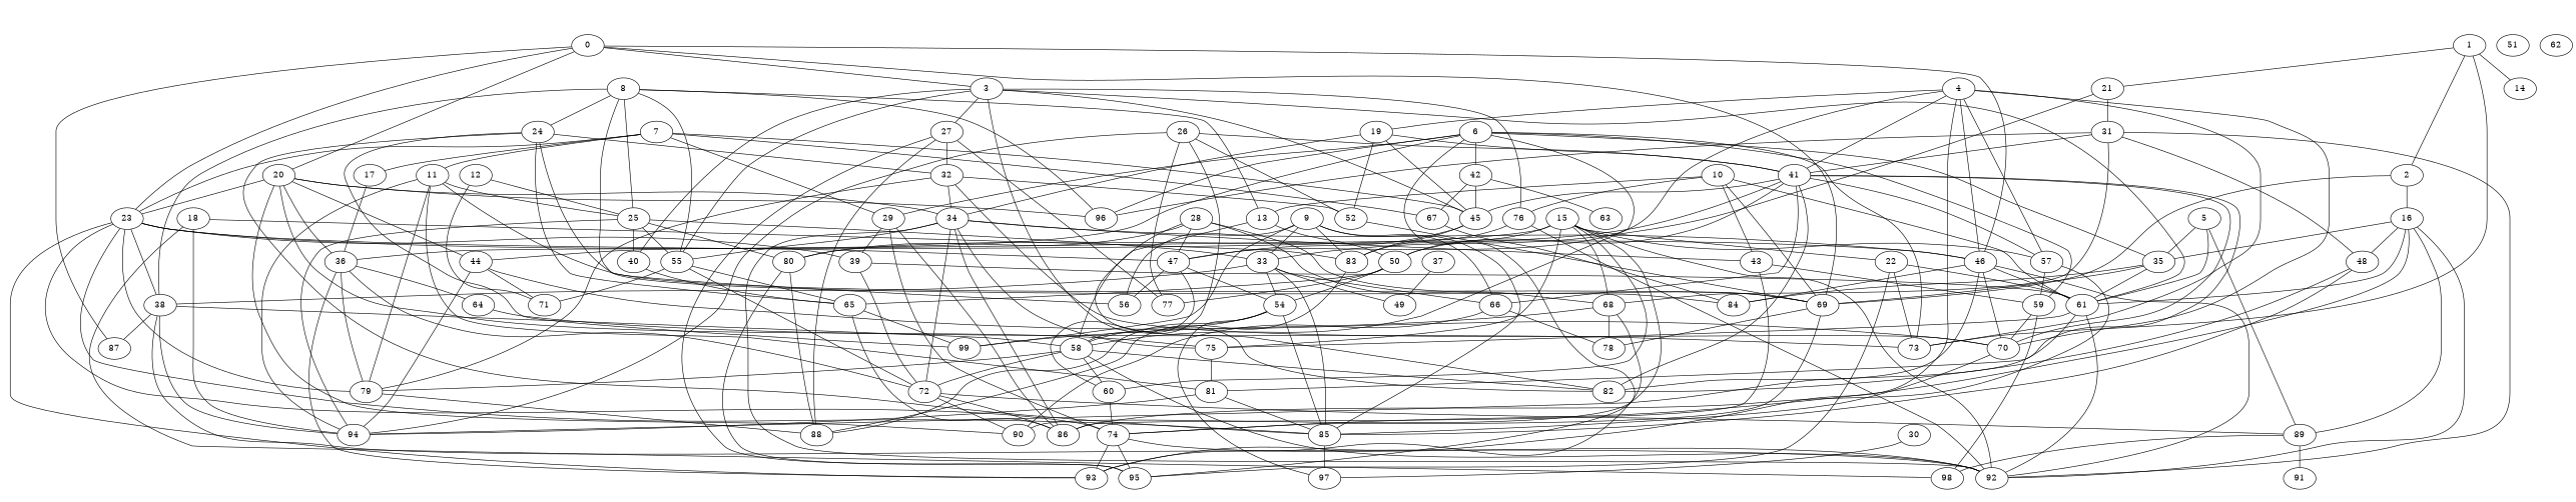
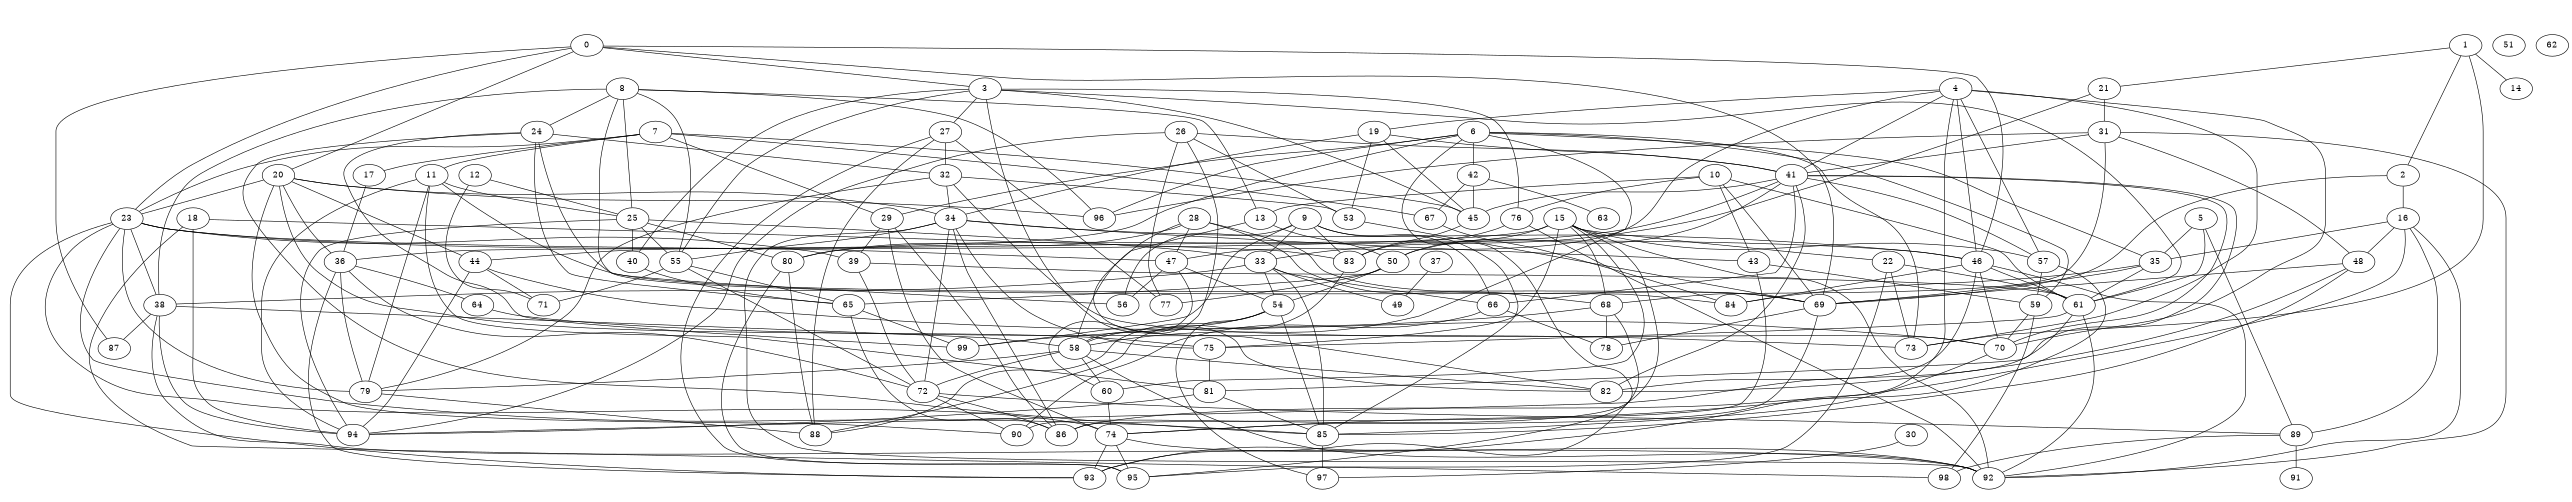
  strict graph {
    edge [is_available=True prob=1.0]
    0
    3
    20
    23
    46
    69
    87
    27
    40
    45
    55
    61
    76
    82
    44
    96
    36
    75
    90
    34
    47
    93
    38
    85
    79
    74
    39
    70
    92
    84
    78
    1
    2
    14
    21
    73
    16
    33
    31
    35
    89
    48
    95
    32
    77
    88
    65
    83
    71
    72
    94
    4
    19
    41
    57
-   53 [label=52]
+   53
    66
    81
    50
    80
    56
    60
    54
    59
    86
    5
    98
    91
    6
    29
    42
    58
    67
    63
    7
    11
    17
    25
    8
    13
    24
    99
    9
    49
    97
    10
    43
    12
    15
    22
    68
    64
    18
    26
    28
    30
    37
    51
    62
    0 -- 3 [prob=0.091337267085]
    0 -- 20 [prob=0.917289521796]
    0 -- 23
    0 -- 46 [prob=0.388985233537]
    0 -- 69 [prob=0.866437813673]
    0 -- 87
    3 -- 27 [prob=0.84458300785]
    3 -- 40 [prob=0.339884776544]
    3 -- 45 [prob=0.302516941571]
    3 -- 55 [prob=0.323227086401]
    3 -- 61 [prob=0.776181052255]
    3 -- 76
    3 -- 82 [prob=0.685016813952]
    20 -- 23 [prob=0.783626943802]
    20 -- 44 [prob=0.744609860616]
    20 -- 96
    20 -- 36 [prob=0.184598575616]
    20 -- 75 [prob=0.48878924505]
    20 -- 90 [prob=0.706102079511]
    20 -- 34 [prob=0.929493949763]
    23 -- 46
    23 -- 47 [prob=0.1303825499]
    23 -- 93 [prob=0.262242228078]
    23 -- 38 [prob=0.657153297534]
    23 -- 85 [prob=0.44945659212]
    23 -- 79 [prob=0.274332997875]
    23 -- 74
    23 -- 39 [prob=0.943190967966]
    46 -- 61 [prob=0.433977151876]
    46 -- 82
    46 -- 70 [prob=0.113265315139]
    46 -- 92 [prob=0.591302024334]
    46 -- 84 [prob=0.20892686668]
    69 -- 74
    69 -- 78 [prob=0.39575875619]
    27 -- 95 [prob=0.864631703107]
    27 -- 32
    27 -- 77 [prob=0.194073716151]
    27 -- 88 [prob=0.42989294799]
    40 -- 65
-   45 -- 47 [prob=0.785134472644]
    45 -- 83 [prob=0.287757418902]
    55 -- 65 [prob=0.560296339459]
    55 -- 71 [prob=0.186550023644]
    55 -- 72 [prob=0.430911646576]
    61 -- 75 [prob=0.186605146667]
    61 -- 92 [prob=0.0829742045572]
    61 -- 94
    76 -- 92 [prob=0.505088409385]
    76 -- 83 [prob=0.560504796177]
    44 -- 70 [prob=0.588662947181]
    44 -- 71 [prob=0.88367900332]
    44 -- 94 [prob=0.646128554383]
    36 -- 93 [prob=0.852326254116]
    36 -- 79 [prob=0.148602319867]
    36 -- 72
    36 -- 64
    75 -- 81 [prob=0.807494167101]
    34 -- 46 [prob=0.830106711371]
    34 -- 55 [prob=0.270852749415]
    34 -- 75
    34 -- 92 [prob=0.97947164534]
    34 -- 72 [prob=0.165413662287]
    34 -- 86
    34 -- 43 [prob=0.186909496981]
    47 -- 56 [prob=0.0188982375302]
    47 -- 60 [prob=0.0534845459909]
    47 -- 54 [prob=0.57978144804]
    38 -- 87
    38 -- 92 [prob=0.43570188547]
    38 -- 94 [prob=0.991517102923]
    38 -- 58 [prob=0.330190658622]
    85 -- 97
    79 -- 88 [prob=0.640051099062]
    74 -- 93 [prob=0.437384241592]
    74 -- 92
    74 -- 95 [prob=0.622910104162]
    39 -- 61 [prob=0.619409501462]
    39 -- 72
    70 -- 85 [prob=0.744462876988]
    1 -- 2
    1 -- 14 [prob=0.323290398069]
    1 -- 21 [prob=0.403695915727]
    1 -- 73 [prob=0.755882459076]
    2 -- 69
    2 -- 16
    21 -- 33
    21 -- 31
-   16 -- 61 [prob=0.029890546094]
    16 -- 74 [prob=0.734945662265]
    16 -- 92 [prob=0.962266424847]
    16 -- 35 [prob=0.761426241677]
    16 -- 89 [prob=0.611243512838]
    16 -- 48 [prob=0.358241573434]
    33 -- 38 [prob=0.207700369452]
    33 -- 85 [prob=0.487514010887]
    33 -- 66
    33 -- 54 [prob=0.205950117409]
    33 -- 49
    31 -- 96 [prob=0.980979616191]
    31 -- 92 [prob=0.698772491417]
    31 -- 48 [prob=0.614335960835]
    31 -- 41
    31 -- 68 [prob=0.834672215211]
    35 -- 69 [prob=0.596860773946]
    35 -- 61 [prob=0.747937572935]
    35 -- 84 [prob=0.682510669349]
    89 -- 98 [prob=0.317946176793]
    89 -- 91 [prob=0.383846661667]
+   48 -- 69 [prob=0.409961400297]
    48 -- 82 [prob=0.587313852687]
    48 -- 85
    32 -- 34 [prob=0.0340965256444]
    32 -- 79 [prob=0.0248929156885]
    32 -- 70
    32 -- 53 [prob=0.282029224252]
    65 -- 86
    65 -- 99 [prob=0.359957894477]
    83 -- 88 [prob=0.0496055156265]
    72 -- 90 [prob=0.19639733243]
    72 -- 89
    72 -- 86 [prob=0.150676590893]
    4 -- 46
    4 -- 47 [prob=0.916264977464]
    4 -- 93 [prob=0.833465657978]
    4 -- 70
    4 -- 73 [prob=0.124445605635]
    4 -- 19 [prob=0.711144538648]
    4 -- 41 [prob=0.342389742145]
    4 -- 57 [prob=0.809600874962]
    19 -- 45 [prob=0.376175820599]
    19 -- 34 [prob=0.356957350291]
    19 -- 41 [prob=0.445457037867]
    19 -- 53
    41 -- 45 [prob=0.535448780045]
    41 -- 82
    41 -- 70 [prob=0.561752663745]
    41 -- 57
    41 -- 66
    41 -- 81
    41 -- 50 [prob=0.453460280925]
    41 -- 80 [prob=0.727805834674]
    57 -- 59 [prob=0.499064544104]
    57 -- 86 [prob=0.812546365901]
    53 -- 69
    66 -- 90
    66 -- 78 [prob=0.0588559767225]
    81 -- 85 [prob=0.750944596764]
    81 -- 94
    50 -- 77 [prob=0.267439699591]
    50 -- 65 [prob=0.367869131676]
    50 -- 54 [prob=0.668060838242]
    80 -- 95 [prob=0.337956445281]
    80 -- 88 [prob=0.368496142539]
    60 -- 74 [prob=0.793442484064]
    54 -- 85 [prob=0.765334357568]
    54 -- 88 [prob=0.486624728036]
    54 -- 58 [prob=0.78879815975]
    54 -- 97 [prob=0.616849667231]
    59 -- 70 [prob=0.785029401332]
    59 -- 98 [prob=0.238569526032]
    5 -- 61 [prob=0.466985054366]
    5 -- 35 [prob=0.566181892137]
    5 -- 89
    6 -- 44 [prob=0.95897189296]
    6 -- 96
    6 -- 73 [prob=0.875903606198]
    6 -- 35
    6 -- 95 [prob=0.392156823956]
    6 -- 59 [prob=0.820137706856]
    6 -- 29 [prob=0.934581482796]
    6 -- 42 [prob=0.245795991115]
    6 -- 58 [prob=0.664630770731]
    29 -- 74 [prob=0.606037530023]
    29 -- 39 [prob=0.921598250989]
    29 -- 86 [prob=0.685076199723]
    42 -- 45 [prob=0.081339745845]
    42 -- 67 [prob=0.471212599566]
    42 -- 63 [prob=0.789203838472]
    58 -- 82 [prob=0.995316223986]
    58 -- 79 [prob=0.987692494391]
    58 -- 92
    58 -- 72 [prob=0.757893881739]
    58 -- 60 [prob=0.731322233033]
    67 -- 84
    7 -- 23
    7 -- 45 [prob=0.772305023237]
    7 -- 29
    7 -- 67
    7 -- 11 [prob=0.315451861419]
    7 -- 17
    11 -- 69
    11 -- 79 [prob=0.175126645818]
    11 -- 94 [prob=0.274116921189]
    11 -- 81 [prob=0.0624259955035]
    11 -- 25 [prob=0.47970437815]
    17 -- 36 [prob=0.881039812035]
    25 -- 40 [prob=0.721486418809]
    25 -- 55 [prob=0.369068846428]
    25 -- 33
    25 -- 94 [prob=0.593239098485]
    25 -- 80 [prob=0.149590063423]
    8 -- 55
    8 -- 96 [prob=0.81192063898]
    8 -- 38 [prob=0.52661247579]
    8 -- 56 [prob=0.181070986627]
    8 -- 25 [prob=0.502453693976]
    8 -- 13 [prob=0.115545639196]
    8 -- 24 [prob=0.758499469749]
    13 -- 50
    13 -- 58 [prob=0.949583485688]
    24 -- 85
    24 -- 84 [prob=0.260020221461]
    24 -- 32 [prob=0.194639148378]
    24 -- 65 [prob=0.349715180445]
    24 -- 99
    9 -- 85 [prob=0.568174866752]
    9 -- 33 [prob=0.617459006134]
    9 -- 83
    9 -- 66 [prob=0.899420196645]
    9 -- 56 [prob=0.725746009409]
    9 -- 99 [prob=0.331577871636]
    10 -- 69 [prob=0.864857046714]
    10 -- 61 [prob=0.802285407453]
    10 -- 76 [prob=0.601651488996]
    10 -- 13
    10 -- 43 [prob=0.479165348585]
    43 -- 59 [prob=0.126992621624]
    43 -- 86 [prob=0.0882857275018]
    12 -- 71 [prob=0.836757775976]
    12 -- 25 [prob=0.524022632388]
    15 -- 36
    15 -- 75 [prob=0.156877699929]
    15 -- 90 [prob=0.571831605679]
    15 -- 92 [prob=0.380218652672]
    15 -- 57 [prob=0.119983455574]
    15 -- 50
    15 -- 60 [prob=0.644029517526]
    15 -- 22 [prob=0.0481856571593]
    15 -- 68 [prob=0.121600564361]
    22 -- 61 [prob=0.962549200224]
    22 -- 73 [prob=0.800942107263]
    22 -- 95 [prob=0.42689932903]
    68 -- 93 [prob=0.657379101971]
    68 -- 78 [prob=0.417601184272]
    68 -- 99 [prob=0.00273600283659]
    64 -- 73 [prob=0.122152833392]
    18 -- 83 [prob=0.805539872495]
    18 -- 94 [prob=0.670517247759]
    18 -- 98 [prob=0.465338153943]
    26 -- 77 [prob=0.302328182877]
    26 -- 94 [prob=0.918965185359]
    26 -- 41
    26 -- 53 [prob=0.757170797241]
    26 -- 58 [prob=0.571673525358]
    28 -- 69 [prob=0.908486036271]
    28 -- 82 [prob=0.386516883874]
    28 -- 47 [prob=0.216028704424]
    28 -- 80 [prob=0.268719737448]
    28 -- 68 [prob=0.848132195731]
    30 -- 97 [prob=0.35735040554]
    37 -- 49
  }
